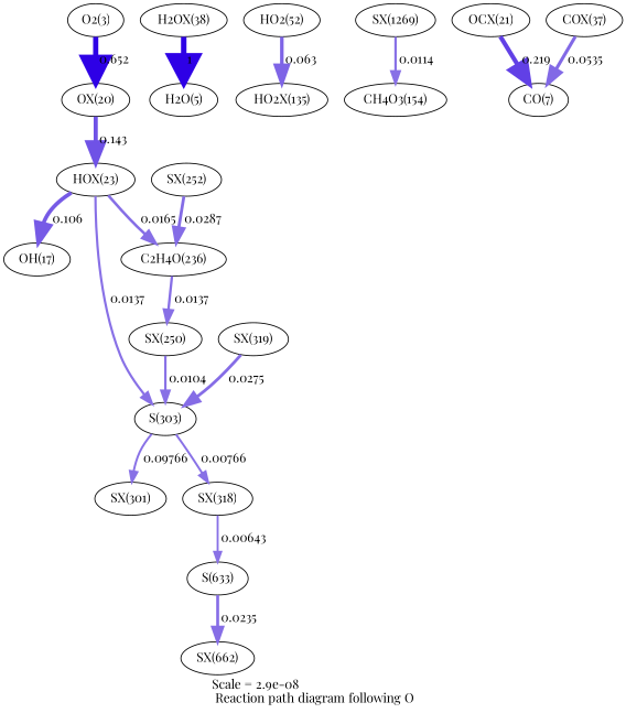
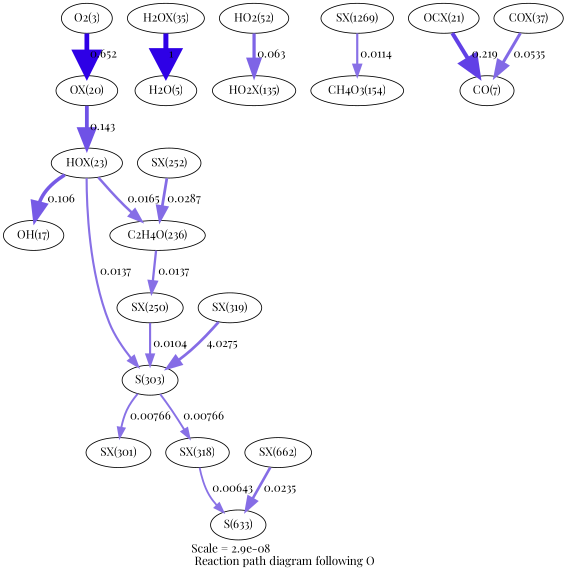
  digraph {
    fontname="Playfair Display"
    label="Scale = 2.9e-08\l Reaction path diagram following O"
    node [fontname="Playfair Display"]
    edge [arrowsize=1.28 color="0.7, 0.51, 0.9" fontname="Playfair Display" penwidth=2.55]
    n1 [label="O2(3)"]
    n2 [label="OX(20)"]
    n3 [label="HOX(23)"]
    n4 [label="OH(17)"]
    n5 [label="C2H4O(236)"]
    n6 [label="S(303)"]
    n7 [label="SX(250)"]
    n8 [label="SX(301)"]
    n9 [label="SX(318)"]
    n10 [label="S(633)"]
-   n11 [label="H2OX(38)"]
+   n11 [label="H2OX(35)"]
    n12 [label="H2O(5)"]
    n13 [label="HO2(52)"]
    n14 [label="HO2X(135)"]
    n15 [label="CH4O3(154)"]
    n16 [label="OCX(21)"]
    n17 [label="CO(7)"]
    n18 [label="COX(37)"]
    n19 [label="SX(252)"]
    n20 [label="SX(319)"]
    n21 [label="SX(662)"]
    n22 [label="SX(1269)"]
    n1 -> n2 [arrowsize=2.84 color="0.7, 1.15, 0.9" label=" 0.652" penwidth=5.68]
    n2 -> n3 [arrowsize=2.27 color="0.7, 0.643, 0.9" label=" 0.143" penwidth=4.53]
    n3 -> n4 [arrowsize=2.15 color="0.7, 0.606, 0.9" label=" 0.106" penwidth=4.31]
    n3 -> n5 [arrowsize=1.49 color="0.7, 0.519, 0.9" label=" 0.0165" penwidth=2.99]
    n3 -> n6 [label=" 0.0137"]
    n5 -> n7 [arrowsize=1.38 color="0.7, 0.514, 0.9" label=" 0.0137" penwidth=2.76]
-   n6 -> n8 [arrowsize=1.16 color="0.7, 0.508, 0.9" label=" 0.09766" penwidth=2.32]
+   n6 -> n8 [arrowsize=1.16 color="0.7, 0.508, 0.9" label=" 0.00766" penwidth=2.32]
    n6 -> n9 [arrowsize=1.16 color="0.7, 0.508, 0.9" label=" 0.00766" penwidth=2.32]
    n7 -> n6 [label=" 0.0104"]
    n9 -> n10 [arrowsize=1.1 color="0.7, 0.506, 0.9" label=" 0.00643" penwidth=2.19]
    n11 -> n12 [arrowsize=3 color="0.7, 1.5, 0.9" label=" 1" penwidth=6]
    n13 -> n14 [arrowsize=1.96 color="0.7, 0.563, 0.9" label=" 0.063" penwidth=3.91]
    n16 -> n17 [arrowsize=2.43 color="0.7, 0.719, 0.9" label=" 0.219" penwidth=4.85]
    n18 -> n17 [arrowsize=1.82 color="0.7, 0.544, 0.9" label=" 0.0535" penwidth=3.63]
    n19 -> n5 [arrowsize=1.66 color="0.7, 0.529, 0.9" label=" 0.0287" penwidth=3.32]
-   n20 -> n6 [arrowsize=1.64 color="0.7, 0.528, 0.9" label=" 0.0275" penwidth=3.29]
-   n10 -> n21 [arrowsize=1.58 color="0.7, 0.523, 0.9" label=" 0.0235" penwidth=3.17]
+   n20 -> n6 [arrowsize=1.64 color="0.7, 0.528, 0.9" label=" 4.0275" penwidth=3.29]
+   n21 -> n10 [arrowsize=1.58 color="0.7, 0.523, 0.9" label=" 0.0235" penwidth=3.17]
    n22 -> n15 [arrowsize=1.31 color="0.7, 0.511, 0.9" label=" 0.0114" penwidth=2.62]
  }
